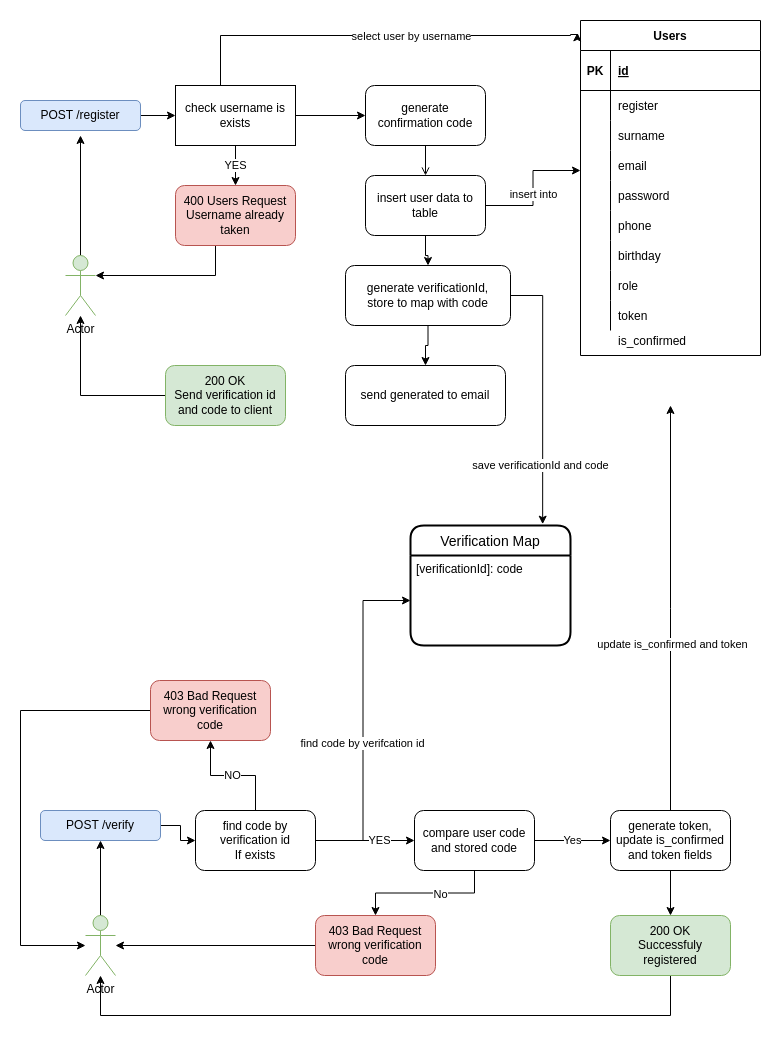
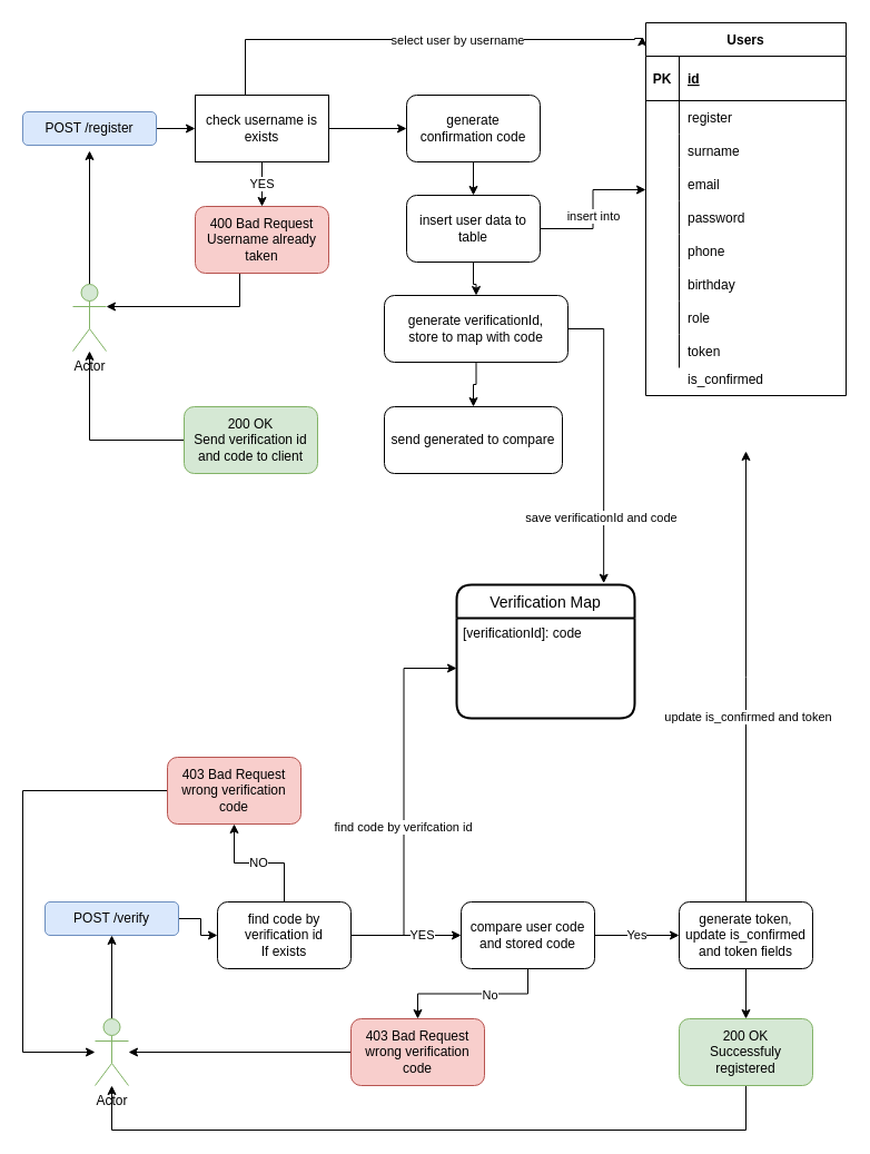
  <mxCell id="0" />
  <mxCell id="1" parent="0" />
  <mxCell id="2" style="edgeStyle=orthogonalEdgeStyle;rounded=0;orthogonalLoop=1;jettySize=auto;html=1;" edge="1" parent="1" source="3"><mxGeometry relative="1" as="geometry"><mxPoint x="80" y="135" as="targetPoint" /></mxGeometry></mxCell>
  <mxCell id="3" value="Actor" style="shape=umlActor;verticalLabelPosition=bottom;verticalAlign=top;html=1;outlineConnect=0;fillColor=#d5e8d4;strokeColor=#82b366;" vertex="1" parent="1"><mxGeometry x="65" y="255" width="30" height="60" as="geometry" /></mxCell>
  <mxCell id="4" value="" style="edgeStyle=orthogonalEdgeStyle;rounded=0;orthogonalLoop=1;jettySize=auto;html=1;" edge="1" parent="1" source="5" target="38"><mxGeometry relative="1" as="geometry" /></mxCell>
  <mxCell id="5" value="POST /register" style="rounded=1;whiteSpace=wrap;html=1;fillColor=#dae8fc;strokeColor=#6c8ebf;" vertex="1" parent="1"><mxGeometry x="20" y="100" width="120" height="30" as="geometry" /></mxCell>
  <mxCell id="6" value="Users" style="shape=table;startSize=30;container=1;collapsible=1;childLayout=tableLayout;fixedRows=1;rowLines=0;fontStyle=1;align=center;resizeLast=1;" vertex="1" parent="1"><mxGeometry x="580" y="20" width="180" height="335" as="geometry" /></mxCell>
  <mxCell id="7" value="" style="shape=tableRow;horizontal=0;startSize=0;swimlaneHead=0;swimlaneBody=0;fillColor=none;collapsible=0;dropTarget=0;points=[[0,0.5],[1,0.5]];portConstraint=eastwest;top=0;left=0;right=0;bottom=1;" vertex="1" parent="6"><mxGeometry y="30" width="180" height="40" as="geometry" /></mxCell>
  <mxCell id="8" value="PK" style="shape=partialRectangle;connectable=0;fillColor=none;top=0;left=0;bottom=0;right=0;fontStyle=1;overflow=hidden;" vertex="1" parent="7"><mxGeometry width="30" height="40" as="geometry"><mxRectangle width="30" height="40" as="alternateBounds" /></mxGeometry></mxCell>
  <mxCell id="9" value="id" style="shape=partialRectangle;connectable=0;fillColor=none;top=0;left=0;bottom=0;right=0;align=left;spacingLeft=6;fontStyle=5;overflow=hidden;" vertex="1" parent="7"><mxGeometry x="30" width="150" height="40" as="geometry"><mxRectangle width="150" height="40" as="alternateBounds" /></mxGeometry></mxCell>
  <mxCell id="10" value="" style="shape=tableRow;horizontal=0;startSize=0;swimlaneHead=0;swimlaneBody=0;fillColor=none;collapsible=0;dropTarget=0;points=[[0,0.5],[1,0.5]];portConstraint=eastwest;top=0;left=0;right=0;bottom=0;" vertex="1" parent="6"><mxGeometry y="70" width="180" height="30" as="geometry" /></mxCell>
  <mxCell id="11" value="" style="shape=partialRectangle;connectable=0;fillColor=none;top=0;left=0;bottom=0;right=0;editable=1;overflow=hidden;" vertex="1" parent="10"><mxGeometry width="30" height="30" as="geometry"><mxRectangle width="30" height="30" as="alternateBounds" /></mxGeometry></mxCell>
  <mxCell id="12" value="register" style="shape=partialRectangle;connectable=0;fillColor=none;top=0;left=0;bottom=0;right=0;align=left;spacingLeft=6;overflow=hidden;" vertex="1" parent="10"><mxGeometry x="30" width="150" height="30" as="geometry"><mxRectangle width="150" height="30" as="alternateBounds" /></mxGeometry></mxCell>
  <mxCell id="13" value="" style="shape=tableRow;horizontal=0;startSize=0;swimlaneHead=0;swimlaneBody=0;fillColor=none;collapsible=0;dropTarget=0;points=[[0,0.5],[1,0.5]];portConstraint=eastwest;top=0;left=0;right=0;bottom=0;" vertex="1" parent="6"><mxGeometry y="100" width="180" height="30" as="geometry" /></mxCell>
  <mxCell id="14" value="" style="shape=partialRectangle;connectable=0;fillColor=none;top=0;left=0;bottom=0;right=0;editable=1;overflow=hidden;" vertex="1" parent="13"><mxGeometry width="30" height="30" as="geometry"><mxRectangle width="30" height="30" as="alternateBounds" /></mxGeometry></mxCell>
  <mxCell id="15" value="surname" style="shape=partialRectangle;connectable=0;fillColor=none;top=0;left=0;bottom=0;right=0;align=left;spacingLeft=6;overflow=hidden;" vertex="1" parent="13"><mxGeometry x="30" width="150" height="30" as="geometry"><mxRectangle width="150" height="30" as="alternateBounds" /></mxGeometry></mxCell>
  <mxCell id="16" value="" style="shape=tableRow;horizontal=0;startSize=0;swimlaneHead=0;swimlaneBody=0;fillColor=none;collapsible=0;dropTarget=0;points=[[0,0.5],[1,0.5]];portConstraint=eastwest;top=0;left=0;right=0;bottom=0;" vertex="1" parent="6"><mxGeometry y="130" width="180" height="30" as="geometry" /></mxCell>
  <mxCell id="17" value="" style="shape=partialRectangle;connectable=0;fillColor=none;top=0;left=0;bottom=0;right=0;editable=1;overflow=hidden;" vertex="1" parent="16"><mxGeometry width="30" height="30" as="geometry"><mxRectangle width="30" height="30" as="alternateBounds" /></mxGeometry></mxCell>
  <mxCell id="18" value="email" style="shape=partialRectangle;connectable=0;fillColor=none;top=0;left=0;bottom=0;right=0;align=left;spacingLeft=6;overflow=hidden;" vertex="1" parent="16"><mxGeometry x="30" width="150" height="30" as="geometry"><mxRectangle width="150" height="30" as="alternateBounds" /></mxGeometry></mxCell>
  <mxCell id="19" value="" style="shape=tableRow;horizontal=0;startSize=0;swimlaneHead=0;swimlaneBody=0;fillColor=none;collapsible=0;dropTarget=0;points=[[0,0.5],[1,0.5]];portConstraint=eastwest;top=0;left=0;right=0;bottom=0;" vertex="1" parent="6"><mxGeometry y="160" width="180" height="30" as="geometry" /></mxCell>
  <mxCell id="20" value="" style="shape=partialRectangle;connectable=0;fillColor=none;top=0;left=0;bottom=0;right=0;editable=1;overflow=hidden;" vertex="1" parent="19"><mxGeometry width="30" height="30" as="geometry"><mxRectangle width="30" height="30" as="alternateBounds" /></mxGeometry></mxCell>
  <mxCell id="21" value="password" style="shape=partialRectangle;connectable=0;fillColor=none;top=0;left=0;bottom=0;right=0;align=left;spacingLeft=6;overflow=hidden;" vertex="1" parent="19"><mxGeometry x="30" width="150" height="30" as="geometry"><mxRectangle width="150" height="30" as="alternateBounds" /></mxGeometry></mxCell>
  <mxCell id="22" value="" style="shape=tableRow;horizontal=0;startSize=0;swimlaneHead=0;swimlaneBody=0;fillColor=none;collapsible=0;dropTarget=0;points=[[0,0.5],[1,0.5]];portConstraint=eastwest;top=0;left=0;right=0;bottom=0;" vertex="1" parent="6"><mxGeometry y="190" width="180" height="30" as="geometry" /></mxCell>
  <mxCell id="23" value="" style="shape=partialRectangle;connectable=0;fillColor=none;top=0;left=0;bottom=0;right=0;editable=1;overflow=hidden;" vertex="1" parent="22"><mxGeometry width="30" height="30" as="geometry"><mxRectangle width="30" height="30" as="alternateBounds" /></mxGeometry></mxCell>
  <mxCell id="24" value="phone" style="shape=partialRectangle;connectable=0;fillColor=none;top=0;left=0;bottom=0;right=0;align=left;spacingLeft=6;overflow=hidden;" vertex="1" parent="22"><mxGeometry x="30" width="150" height="30" as="geometry"><mxRectangle width="150" height="30" as="alternateBounds" /></mxGeometry></mxCell>
  <mxCell id="25" value="" style="shape=tableRow;horizontal=0;startSize=0;swimlaneHead=0;swimlaneBody=0;fillColor=none;collapsible=0;dropTarget=0;points=[[0,0.5],[1,0.5]];portConstraint=eastwest;top=0;left=0;right=0;bottom=0;" vertex="1" parent="6"><mxGeometry y="220" width="180" height="30" as="geometry" /></mxCell>
  <mxCell id="26" value="" style="shape=partialRectangle;connectable=0;fillColor=none;top=0;left=0;bottom=0;right=0;editable=1;overflow=hidden;" vertex="1" parent="25"><mxGeometry width="30" height="30" as="geometry"><mxRectangle width="30" height="30" as="alternateBounds" /></mxGeometry></mxCell>
  <mxCell id="27" value="birthday" style="shape=partialRectangle;connectable=0;fillColor=none;top=0;left=0;bottom=0;right=0;align=left;spacingLeft=6;overflow=hidden;" vertex="1" parent="25"><mxGeometry x="30" width="150" height="30" as="geometry"><mxRectangle width="150" height="30" as="alternateBounds" /></mxGeometry></mxCell>
  <mxCell id="28" value="" style="shape=tableRow;horizontal=0;startSize=0;swimlaneHead=0;swimlaneBody=0;fillColor=none;collapsible=0;dropTarget=0;points=[[0,0.5],[1,0.5]];portConstraint=eastwest;top=0;left=0;right=0;bottom=0;" vertex="1" parent="6"><mxGeometry y="250" width="180" height="30" as="geometry" /></mxCell>
  <mxCell id="29" value="" style="shape=partialRectangle;connectable=0;fillColor=none;top=0;left=0;bottom=0;right=0;editable=1;overflow=hidden;" vertex="1" parent="28"><mxGeometry width="30" height="30" as="geometry"><mxRectangle width="30" height="30" as="alternateBounds" /></mxGeometry></mxCell>
  <mxCell id="30" value="role" style="shape=partialRectangle;connectable=0;fillColor=none;top=0;left=0;bottom=0;right=0;align=left;spacingLeft=6;overflow=hidden;" vertex="1" parent="28"><mxGeometry x="30" width="150" height="30" as="geometry"><mxRectangle width="150" height="30" as="alternateBounds" /></mxGeometry></mxCell>
  <mxCell id="31" value="" style="shape=tableRow;horizontal=0;startSize=0;swimlaneHead=0;swimlaneBody=0;fillColor=none;collapsible=0;dropTarget=0;points=[[0,0.5],[1,0.5]];portConstraint=eastwest;top=0;left=0;right=0;bottom=0;" vertex="1" parent="6"><mxGeometry y="280" width="180" height="30" as="geometry" /></mxCell>
  <mxCell id="32" value="" style="shape=partialRectangle;connectable=0;fillColor=none;top=0;left=0;bottom=0;right=0;editable=1;overflow=hidden;" vertex="1" parent="31"><mxGeometry width="30" height="30" as="geometry"><mxRectangle width="30" height="30" as="alternateBounds" /></mxGeometry></mxCell>
  <mxCell id="33" value="token" style="shape=partialRectangle;connectable=0;fillColor=none;top=0;left=0;bottom=0;right=0;align=left;spacingLeft=6;overflow=hidden;" vertex="1" parent="31"><mxGeometry x="30" width="150" height="30" as="geometry"><mxRectangle width="150" height="30" as="alternateBounds" /></mxGeometry></mxCell>
  <mxCell id="34" value="YES" style="edgeStyle=orthogonalEdgeStyle;rounded=0;orthogonalLoop=1;jettySize=auto;html=1;entryX=0.5;entryY=0;entryDx=0;entryDy=0;" edge="1" parent="1" source="38" target="40"><mxGeometry relative="1" as="geometry" /></mxCell>
  <mxCell id="35" style="edgeStyle=orthogonalEdgeStyle;rounded=0;orthogonalLoop=1;jettySize=auto;html=1;entryX=-0.017;entryY=0.037;entryDx=0;entryDy=0;entryPerimeter=0;" edge="1" parent="1" source="38" target="6"><mxGeometry relative="1" as="geometry"><mxPoint x="570" y="35" as="targetPoint" /><Array as="points"><mxPoint x="220" y="35" /><mxPoint x="570" y="35" /><mxPoint x="570" y="34" /></Array></mxGeometry></mxCell>
  <mxCell id="36" value="select user by username" style="edgeLabel;html=1;align=center;verticalAlign=middle;resizable=0;points=[];" vertex="1" connectable="0" parent="35"><mxGeometry x="0.305" relative="1" as="geometry"><mxPoint x="-27" as="offset" /></mxGeometry></mxCell>
  <mxCell id="37" style="edgeStyle=orthogonalEdgeStyle;rounded=0;orthogonalLoop=1;jettySize=auto;html=1;" edge="1" parent="1" source="38" target="42"><mxGeometry relative="1" as="geometry" /></mxCell>
  <mxCell id="38" value="check username is exists" style="rounded=0;whiteSpace=wrap;html=1;" vertex="1" parent="1"><mxGeometry x="175" y="85" width="120" height="60" as="geometry" /></mxCell>
  <mxCell id="39" style="edgeStyle=orthogonalEdgeStyle;rounded=0;orthogonalLoop=1;jettySize=auto;html=1;" edge="1" parent="1" source="40" target="3"><mxGeometry relative="1" as="geometry"><Array as="points"><mxPoint x="215" y="275" /></Array></mxGeometry></mxCell>
- <mxCell id="40" value="400 Users Request&lt;br&gt;Username already taken" style="rounded=1;whiteSpace=wrap;html=1;fillColor=#f8cecc;strokeColor=#b85450;" vertex="1" parent="1"><mxGeometry x="175" y="185" width="120" height="60" as="geometry" /></mxCell>
- <mxCell id="41" style="edgeStyle=orthogonalEdgeStyle;rounded=0;orthogonalLoop=1;jettySize=auto;html=1;endArrow=open;" edge="1" parent="1" source="42" target="46"><mxGeometry relative="1" as="geometry" /></mxCell>
+ <mxCell id="40" value="400 Bad Request&lt;br&gt;Username already taken" style="rounded=1;whiteSpace=wrap;html=1;fillColor=#f8cecc;strokeColor=#b85450;" vertex="1" parent="1"><mxGeometry x="175" y="185" width="120" height="60" as="geometry" /></mxCell>
+ <mxCell id="41" style="edgeStyle=orthogonalEdgeStyle;rounded=0;orthogonalLoop=1;jettySize=auto;html=1;" edge="1" parent="1" source="42" target="46"><mxGeometry relative="1" as="geometry" /></mxCell>
  <mxCell id="42" value="generate &lt;br&gt;confirmation code" style="rounded=1;whiteSpace=wrap;html=1;" vertex="1" parent="1"><mxGeometry x="365" y="85" width="120" height="60" as="geometry" /></mxCell>
  <mxCell id="43" style="edgeStyle=orthogonalEdgeStyle;rounded=0;orthogonalLoop=1;jettySize=auto;html=1;entryX=0.5;entryY=0;entryDx=0;entryDy=0;" edge="1" parent="1" source="46" target="53"><mxGeometry relative="1" as="geometry" /></mxCell>
  <mxCell id="44" style="edgeStyle=orthogonalEdgeStyle;rounded=0;orthogonalLoop=1;jettySize=auto;html=1;entryX=0;entryY=0.667;entryDx=0;entryDy=0;entryPerimeter=0;" edge="1" parent="1" source="46" target="16"><mxGeometry relative="1" as="geometry" /></mxCell>
  <mxCell id="45" value="insert into" style="edgeLabel;html=1;align=center;verticalAlign=middle;resizable=0;points=[];" vertex="1" connectable="0" parent="44"><mxGeometry x="-0.095" relative="1" as="geometry"><mxPoint as="offset" /></mxGeometry></mxCell>
  <mxCell id="46" value="insert user data to table" style="rounded=1;whiteSpace=wrap;html=1;" vertex="1" parent="1"><mxGeometry x="365" y="175" width="120" height="60" as="geometry" /></mxCell>
  <mxCell id="47" value="" style="shape=tableRow;horizontal=0;startSize=0;swimlaneHead=0;swimlaneBody=0;fillColor=none;collapsible=0;dropTarget=0;points=[[0,0.5],[1,0.5]];portConstraint=eastwest;top=0;left=0;right=0;bottom=0;" vertex="1" parent="1"><mxGeometry x="580" y="365" width="180" height="30" as="geometry" /></mxCell>
  <mxCell id="48" value="" style="shape=partialRectangle;connectable=0;fillColor=none;top=0;left=0;bottom=0;right=0;editable=1;overflow=hidden;" vertex="1" parent="47"><mxGeometry width="30" height="30" as="geometry"><mxRectangle width="30" height="30" as="alternateBounds" /></mxGeometry></mxCell>
  <mxCell id="49" value="is_confirmed" style="shape=partialRectangle;connectable=0;fillColor=none;top=0;left=0;bottom=0;right=0;align=left;spacingLeft=6;overflow=hidden;" vertex="1" parent="1"><mxGeometry x="610" y="325" width="150" height="30" as="geometry"><mxRectangle width="150" height="30" as="alternateBounds" /></mxGeometry></mxCell>
  <mxCell id="50" style="edgeStyle=orthogonalEdgeStyle;rounded=0;orthogonalLoop=1;jettySize=auto;html=1;" edge="1" parent="1" source="53" target="54"><mxGeometry relative="1" as="geometry" /></mxCell>
  <mxCell id="51" style="edgeStyle=orthogonalEdgeStyle;rounded=0;orthogonalLoop=1;jettySize=auto;html=1;entryX=0.826;entryY=-0.011;entryDx=0;entryDy=0;entryPerimeter=0;" edge="1" parent="1" source="53" target="61"><mxGeometry relative="1" as="geometry"><Array as="points"><mxPoint x="542" y="295" /></Array></mxGeometry></mxCell>
  <mxCell id="52" value="save verificationId and code" style="edgeLabel;html=1;align=center;verticalAlign=middle;resizable=0;points=[];" vertex="1" connectable="0" parent="51"><mxGeometry x="0.283" y="-3" relative="1" as="geometry"><mxPoint y="35" as="offset" /></mxGeometry></mxCell>
  <mxCell id="53" value="generate verificationId, &lt;br&gt;store to map with code" style="rounded=1;whiteSpace=wrap;html=1;" vertex="1" parent="1"><mxGeometry x="345" y="265" width="165" height="60" as="geometry" /></mxCell>
- <mxCell id="54" value="send generated to email" style="rounded=1;whiteSpace=wrap;html=1;" vertex="1" parent="1"><mxGeometry x="345" y="365" width="160" height="60" as="geometry" /></mxCell>
+ <mxCell id="54" value="send generated to compare" style="rounded=1;whiteSpace=wrap;html=1;" vertex="1" parent="1"><mxGeometry x="345" y="365" width="160" height="60" as="geometry" /></mxCell>
  <mxCell id="55" style="edgeStyle=orthogonalEdgeStyle;rounded=0;orthogonalLoop=1;jettySize=auto;html=1;" edge="1" parent="1" source="56" target="3"><mxGeometry relative="1" as="geometry" /></mxCell>
  <mxCell id="56" value="200 OK&lt;br&gt;Send verification id and code to client" style="rounded=1;whiteSpace=wrap;html=1;fillColor=#d5e8d4;strokeColor=#82b366;" vertex="1" parent="1"><mxGeometry x="165" y="365" width="120" height="60" as="geometry" /></mxCell>
  <mxCell id="57" style="edgeStyle=orthogonalEdgeStyle;rounded=0;orthogonalLoop=1;jettySize=auto;html=1;entryX=0.5;entryY=1;entryDx=0;entryDy=0;" edge="1" parent="1" source="58" target="60"><mxGeometry relative="1" as="geometry" /></mxCell>
  <mxCell id="58" value="Actor" style="shape=umlActor;verticalLabelPosition=bottom;verticalAlign=top;html=1;outlineConnect=0;fillColor=#d5e8d4;strokeColor=#82b366;" vertex="1" parent="1"><mxGeometry x="85" y="915" width="30" height="60" as="geometry" /></mxCell>
  <mxCell id="59" style="edgeStyle=orthogonalEdgeStyle;rounded=0;orthogonalLoop=1;jettySize=auto;html=1;entryX=0;entryY=0.5;entryDx=0;entryDy=0;" edge="1" parent="1" source="60" target="68"><mxGeometry relative="1" as="geometry" /></mxCell>
  <mxCell id="60" value="POST /verify" style="rounded=1;whiteSpace=wrap;html=1;fillColor=#dae8fc;strokeColor=#6c8ebf;" vertex="1" parent="1"><mxGeometry x="40" y="810" width="120" height="30" as="geometry" /></mxCell>
  <mxCell id="61" value="Verification Map" style="swimlane;childLayout=stackLayout;horizontal=1;startSize=30;horizontalStack=0;rounded=1;fontSize=14;fontStyle=0;strokeWidth=2;resizeParent=0;resizeLast=1;shadow=0;dashed=0;align=center;" vertex="1" parent="1"><mxGeometry x="410" y="525" width="160" height="120" as="geometry" /></mxCell>
  <mxCell id="62" value="[verificationId]: code" style="align=left;strokeColor=none;fillColor=none;spacingLeft=4;fontSize=12;verticalAlign=top;resizable=0;rotatable=0;part=1;" vertex="1" parent="61"><mxGeometry y="30" width="160" height="90" as="geometry" /></mxCell>
  <mxCell id="63" style="edgeStyle=orthogonalEdgeStyle;rounded=0;orthogonalLoop=1;jettySize=auto;html=1;entryX=0;entryY=0.5;entryDx=0;entryDy=0;" edge="1" parent="1" source="68" target="62"><mxGeometry relative="1" as="geometry" /></mxCell>
  <mxCell id="64" value="find code by verifcation id" style="edgeLabel;html=1;align=center;verticalAlign=middle;resizable=0;points=[];" vertex="1" connectable="0" parent="63"><mxGeometry x="-0.136" y="1" relative="1" as="geometry"><mxPoint as="offset" /></mxGeometry></mxCell>
  <mxCell id="65" style="edgeStyle=orthogonalEdgeStyle;rounded=0;orthogonalLoop=1;jettySize=auto;html=1;" edge="1" parent="1" source="68" target="72"><mxGeometry relative="1" as="geometry" /></mxCell>
  <mxCell id="66" value="YES" style="edgeLabel;html=1;align=center;verticalAlign=middle;resizable=0;points=[];" vertex="1" connectable="0" parent="65"><mxGeometry x="0.267" y="1" relative="1" as="geometry"><mxPoint as="offset" /></mxGeometry></mxCell>
  <mxCell id="67" value="NO" style="edgeStyle=orthogonalEdgeStyle;rounded=0;orthogonalLoop=1;jettySize=auto;html=1;entryX=0.5;entryY=1;entryDx=0;entryDy=0;" edge="1" parent="1" source="68" target="74"><mxGeometry relative="1" as="geometry" /></mxCell>
  <mxCell id="68" value="find code by verification id&lt;br&gt;If exists" style="rounded=1;whiteSpace=wrap;html=1;" vertex="1" parent="1"><mxGeometry x="195" y="810" width="120" height="60" as="geometry" /></mxCell>
  <mxCell id="69" style="edgeStyle=orthogonalEdgeStyle;rounded=0;orthogonalLoop=1;jettySize=auto;html=1;" edge="1" parent="1" source="72" target="76"><mxGeometry relative="1" as="geometry" /></mxCell>
  <mxCell id="70" value="No" style="edgeLabel;html=1;align=center;verticalAlign=middle;resizable=0;points=[];" vertex="1" connectable="0" parent="69"><mxGeometry x="-0.215" y="1" relative="1" as="geometry"><mxPoint as="offset" /></mxGeometry></mxCell>
  <mxCell id="71" value="Yes" style="edgeStyle=orthogonalEdgeStyle;rounded=0;orthogonalLoop=1;jettySize=auto;html=1;entryX=0;entryY=0.5;entryDx=0;entryDy=0;" edge="1" parent="1" source="72" target="80"><mxGeometry relative="1" as="geometry" /></mxCell>
  <mxCell id="72" value="compare user code and stored code" style="rounded=1;whiteSpace=wrap;html=1;" vertex="1" parent="1"><mxGeometry x="414" y="810" width="120" height="60" as="geometry" /></mxCell>
  <mxCell id="73" style="edgeStyle=orthogonalEdgeStyle;rounded=0;orthogonalLoop=1;jettySize=auto;html=1;" edge="1" parent="1" source="74" target="58"><mxGeometry x="0.091" y="-100" relative="1" as="geometry"><Array as="points"><mxPoint x="20" y="710" /><mxPoint x="20" y="945" /></Array><mxPoint as="offset" /></mxGeometry></mxCell>
  <mxCell id="74" value="403 Bad Request&lt;br&gt;wrong verification code" style="rounded=1;whiteSpace=wrap;html=1;fillColor=#f8cecc;strokeColor=#b85450;" vertex="1" parent="1"><mxGeometry x="150" y="680" width="120" height="60" as="geometry" /></mxCell>
  <mxCell id="75" style="edgeStyle=orthogonalEdgeStyle;rounded=0;orthogonalLoop=1;jettySize=auto;html=1;" edge="1" parent="1" source="76" target="58"><mxGeometry relative="1" as="geometry" /></mxCell>
  <mxCell id="76" value="403 Bad Request&lt;br style=&quot;border-color: var(--border-color);&quot;&gt;wrong verification code" style="rounded=1;whiteSpace=wrap;html=1;fillColor=#f8cecc;strokeColor=#b85450;" vertex="1" parent="1"><mxGeometry x="315" y="915" width="120" height="60" as="geometry" /></mxCell>
  <mxCell id="77" style="edgeStyle=orthogonalEdgeStyle;rounded=0;orthogonalLoop=1;jettySize=auto;html=1;entryX=0.5;entryY=0;entryDx=0;entryDy=0;" edge="1" parent="1" source="80" target="82"><mxGeometry relative="1" as="geometry" /></mxCell>
  <mxCell id="78" style="edgeStyle=orthogonalEdgeStyle;rounded=0;orthogonalLoop=1;jettySize=auto;html=1;" edge="1" parent="1" source="80"><mxGeometry relative="1" as="geometry"><mxPoint x="670" y="405" as="targetPoint" /></mxGeometry></mxCell>
  <mxCell id="79" value="update is_confirmed and token" style="edgeLabel;html=1;align=center;verticalAlign=middle;resizable=0;points=[];" vertex="1" connectable="0" parent="78"><mxGeometry x="-0.178" y="-1" relative="1" as="geometry"><mxPoint as="offset" /></mxGeometry></mxCell>
  <mxCell id="80" value="generate token, update is_confirmed and token fields" style="rounded=1;whiteSpace=wrap;html=1;" vertex="1" parent="1"><mxGeometry x="610" y="810" width="120" height="60" as="geometry" /></mxCell>
  <mxCell id="81" style="edgeStyle=orthogonalEdgeStyle;rounded=0;orthogonalLoop=1;jettySize=auto;html=1;" edge="1" parent="1" source="82" target="58"><mxGeometry relative="1" as="geometry"><Array as="points"><mxPoint x="670" y="1015" /><mxPoint x="100" y="1015" /></Array></mxGeometry></mxCell>
  <mxCell id="82" value="200 OK&lt;br&gt;Successfuly registered" style="rounded=1;whiteSpace=wrap;html=1;fillColor=#d5e8d4;strokeColor=#82b366;" vertex="1" parent="1"><mxGeometry x="610" y="915" width="120" height="60" as="geometry" /></mxCell>
